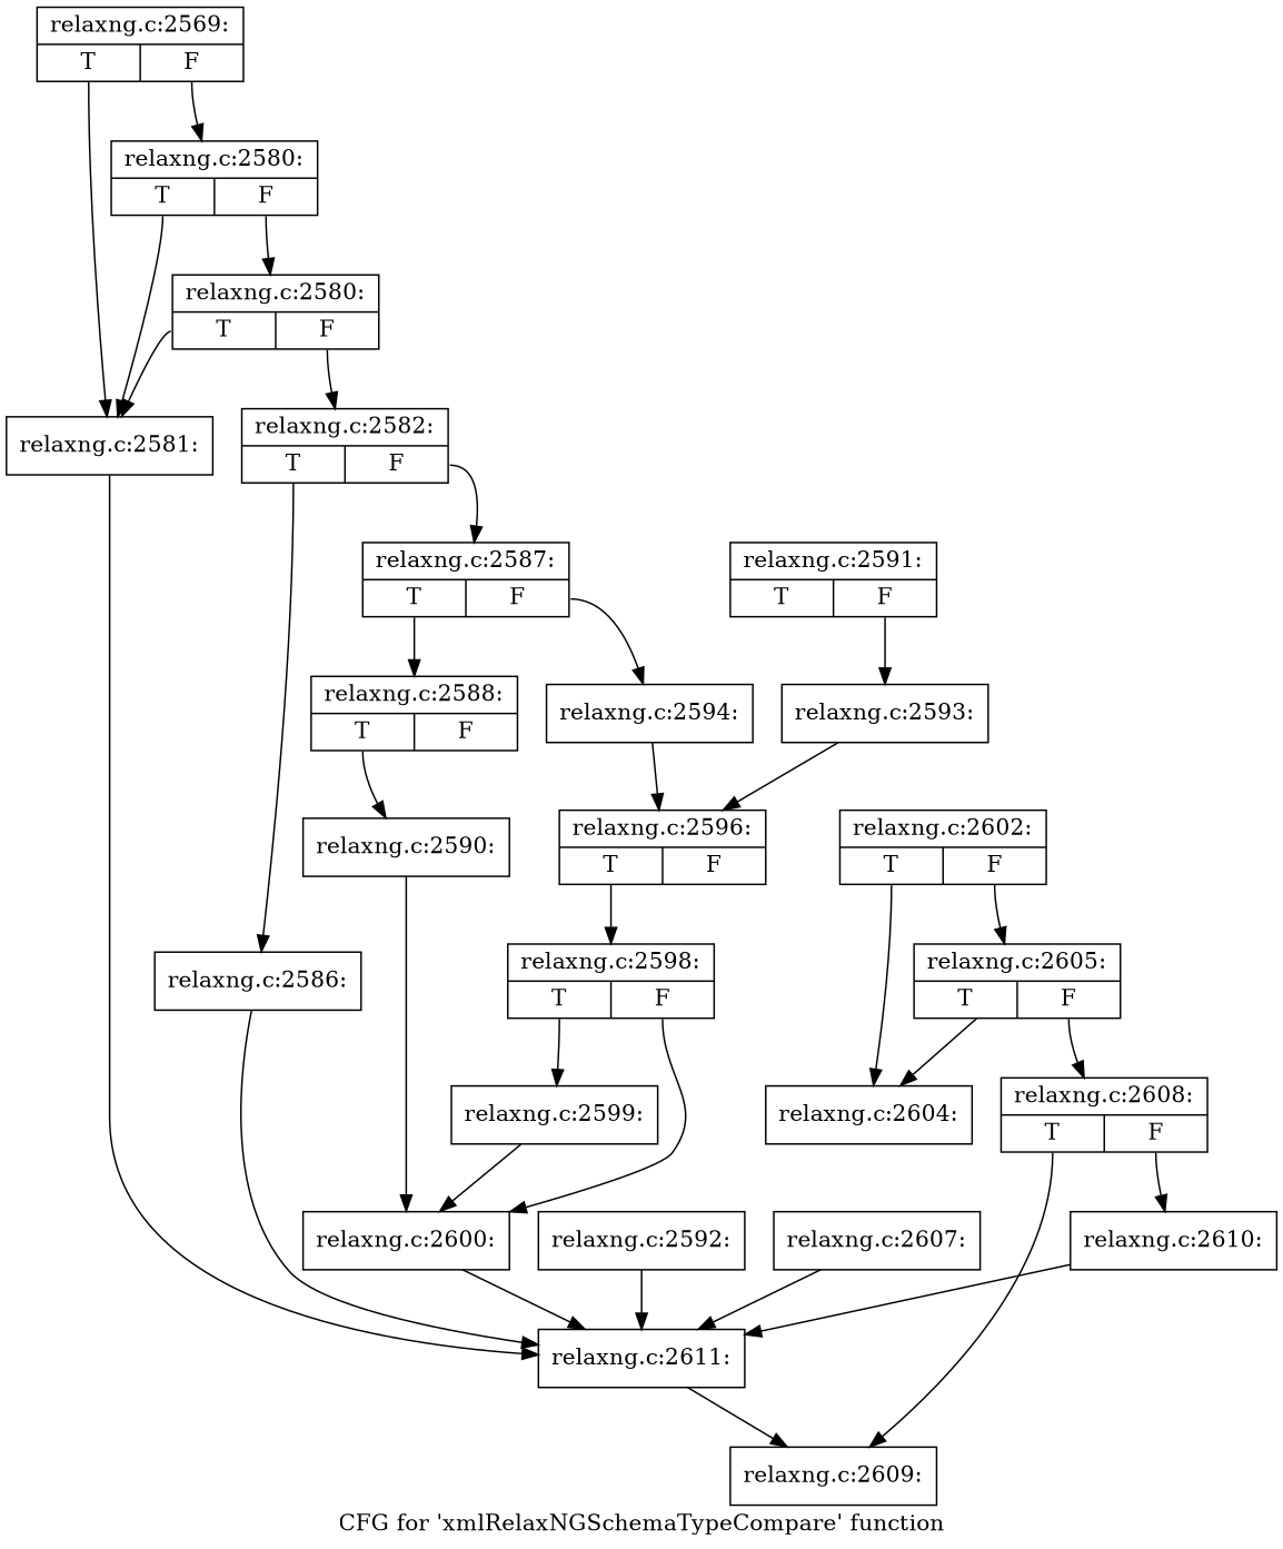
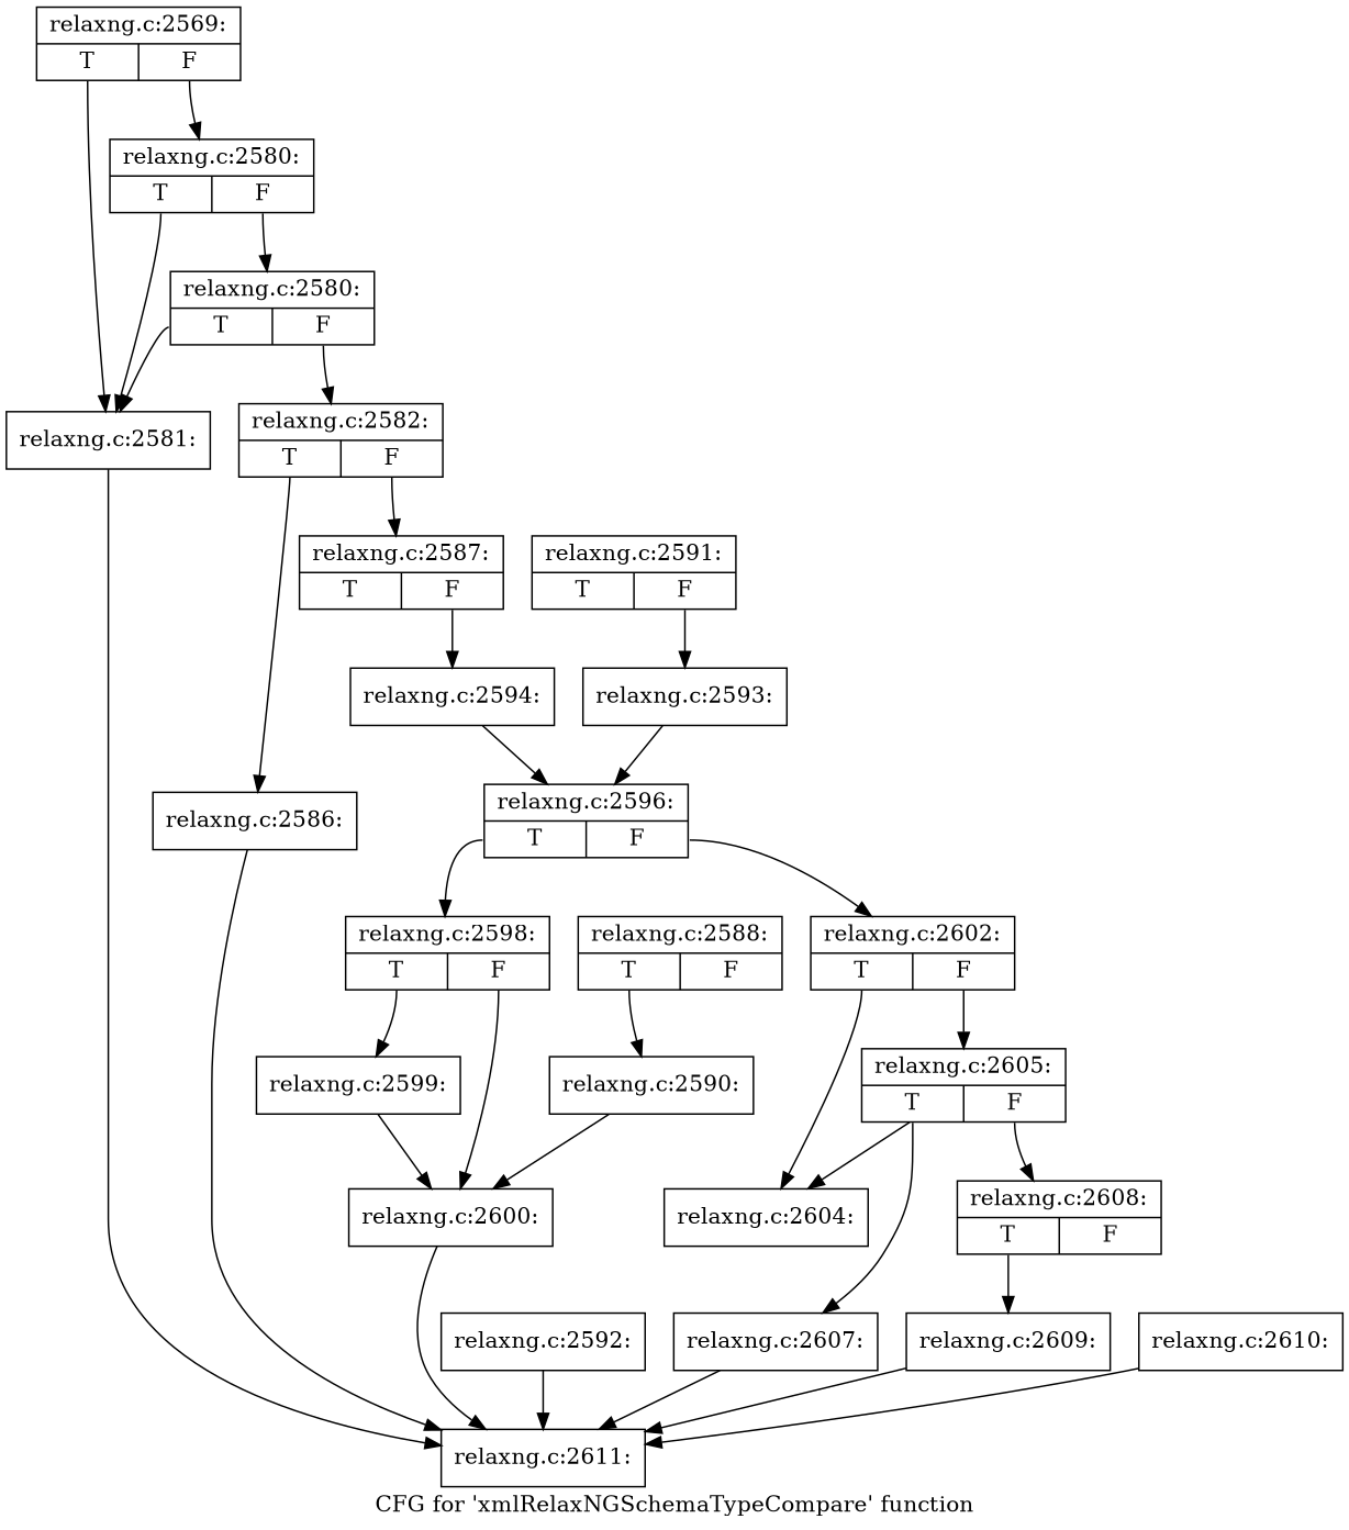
  digraph {
    label="CFG for 'xmlRelaxNGSchemaTypeCompare' function"
    node [shape=record]
    n1 [label="{relaxng.c:2569:|{<s0>T|<s1>F}}"]
    n2 [label="{relaxng.c:2581:}"]
    n3 [label="{relaxng.c:2580:|{<s0>T|<s1>F}}"]
    n4 [label="{relaxng.c:2611:}"]
    n5 [label="{relaxng.c:2580:|{<s0>T|<s1>F}}"]
    n6 [label="{relaxng.c:2582:|{<s0>T|<s1>F}}"]
    n7 [label="{relaxng.c:2586:}"]
    n8 [label="{relaxng.c:2587:|{<s0>T|<s1>F}}"]
    n9 [label="{relaxng.c:2588:|{<s0>T|<s1>F}}"]
    n10 [label="{relaxng.c:2594:}"]
    n11 [label="{relaxng.c:2590:}"]
    n12 [label="{relaxng.c:2596:|{<s0>T|<s1>F}}"]
    n13 [label="{relaxng.c:2600:}"]
    n14 [label="{relaxng.c:2591:|{<s0>T|<s1>F}}"]
    n15 [label="{relaxng.c:2593:}"]
    n16 [label="{relaxng.c:2598:|{<s0>T|<s1>F}}"]
    n17 [label="{relaxng.c:2602:|{<s0>T|<s1>F}}"]
    n18 [label="{relaxng.c:2592:}"]
    n19 [label="{relaxng.c:2599:}"]
    n20 [label="{relaxng.c:2604:}"]
    n21 [label="{relaxng.c:2605:|{<s0>T|<s1>F}}"]
    n22 [label="{relaxng.c:2607:}"]
    n23 [label="{relaxng.c:2608:|{<s0>T|<s1>F}}"]
    n24 [label="{relaxng.c:2609:}"]
    n25 [label="{relaxng.c:2610:}"]
    n1 -> n2 [tailport=s0]
    n1 -> n3 [tailport=s1]
    n2 -> n4
    n3 -> n2 [tailport=s0]
    n3 -> n5 [tailport=s1]
    n5 -> n2 [tailport=s0]
    n5 -> n6 [tailport=s1]
    n6 -> n7 [tailport=s0]
    n6 -> n8 [tailport=s1]
    n7 -> n4
-   n8 -> n9 [tailport=s0]
    n8 -> n10 [tailport=s1]
    n9 -> n11 [tailport=s0]
    n10 -> n12
    n11 -> n13
    n12 -> n16 [tailport=s0]
+   n12 -> n17 [tailport=s1]
    n13 -> n4
    n14 -> n15 [tailport=s1]
    n15 -> n12
    n16 -> n13 [tailport=s1]
    n16 -> n19 [tailport=s0]
    n17 -> n20 [tailport=s0]
    n17 -> n21 [tailport=s1]
    n18 -> n4
    n19 -> n13
    n21 -> n20
+   n21 -> n22 [tailport=s0]
    n21 -> n23 [tailport=s1]
    n22 -> n4
    n23 -> n24 [tailport=s0]
-   n23 -> n25 [tailport=s1]
-   n4 -> n24
+   n24 -> n4
    n25 -> n4
  }
